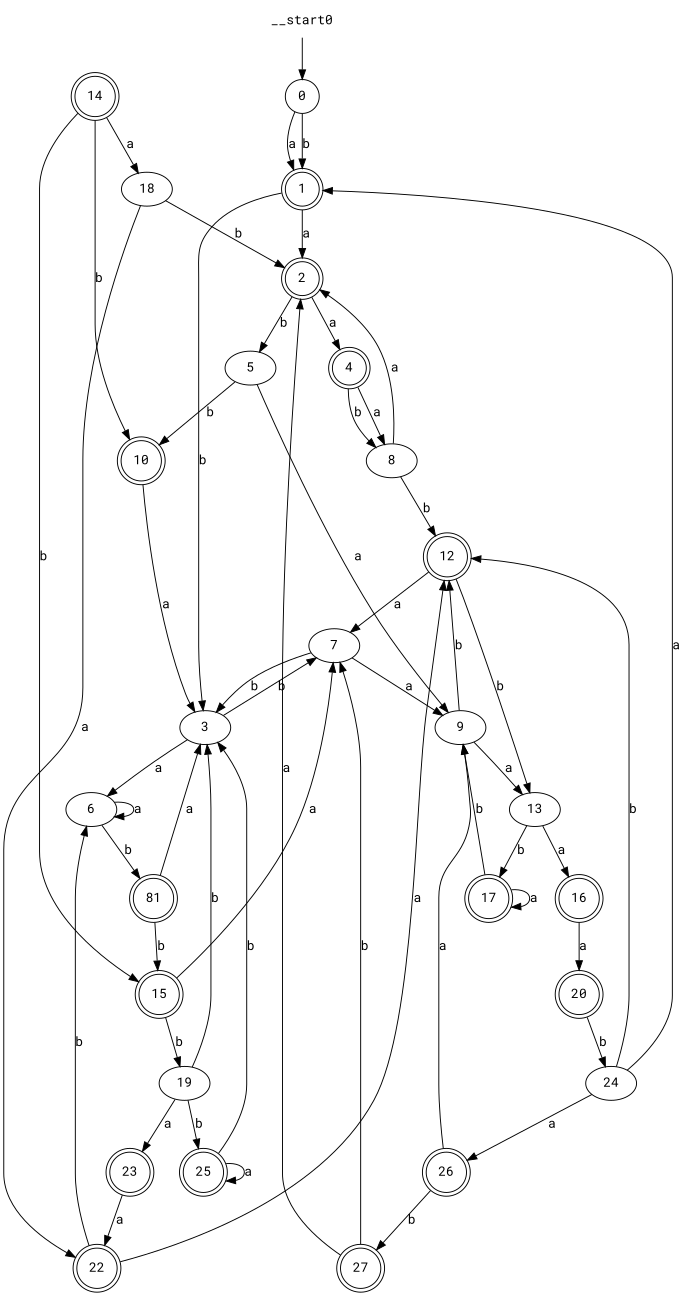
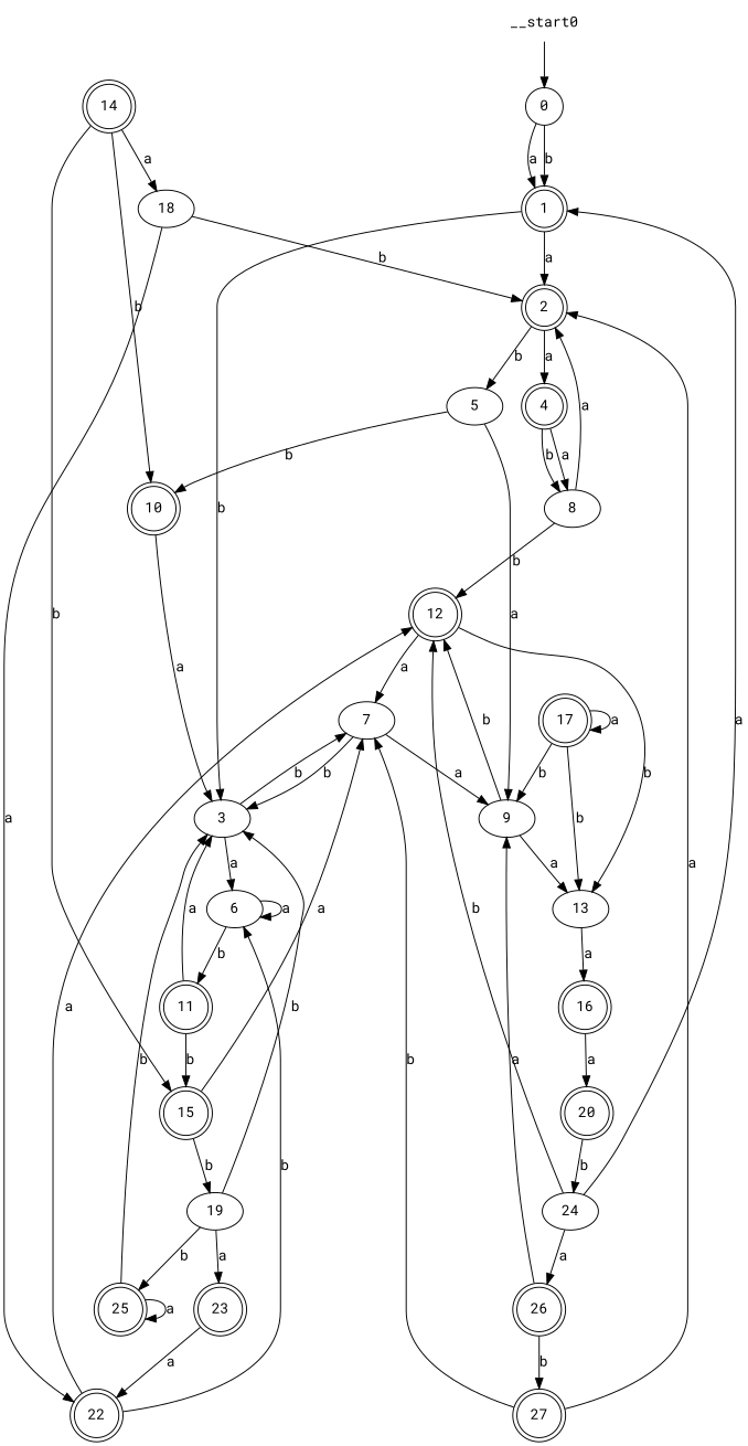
  digraph {
    fontname="Roboto Mono"
    node [fontname="Roboto Mono" shape=doublecircle]
    edge [fontname="Roboto Mono"]
    __start0 [shape=none]
    0 [shape=circle]
    1
    2
    3 [shape=""]
    4
    5 [shape=""]
    6 [shape=""]
    7 [shape=""]
    8 [shape=""]
    9 [shape=""]
    10
-   11 [label=81]
+   11
    12
    13 [shape=""]
    15
    16
    17
    14
    18 [shape=""]
    19 [shape=""]
    20
    22
    23
    25
    24 [shape=""]
    26
    27
    __start0 -> 0
    0 -> 1 [label=a]
    0 -> 1 [label=b]
    1 -> 2 [label=a]
    1 -> 3 [label=b]
    2 -> 4 [label=a]
    2 -> 5 [label=b]
    3 -> 6 [label=a]
    3 -> 7 [label=b]
    4 -> 8 [label=a]
    4 -> 8 [label=b]
    5 -> 9 [label=a]
    5 -> 10 [label=b]
    6 -> 6 [label=a]
    6 -> 11 [label=b]
    7 -> 3 [label=b]
    7 -> 9 [label=a]
    8 -> 2 [label=a]
    8 -> 12 [label=b]
    9 -> 12 [label=b]
    9 -> 13 [label=a]
    10 -> 3 [label=a]
    11 -> 3 [label=a]
    11 -> 15 [label=b]
    12 -> 7 [label=a]
    12 -> 13 [label=b]
    13 -> 16 [label=a]
-   13 -> 17 [label=b]
+   17 -> 13 [label=b]
    15 -> 7 [label=a]
    15 -> 19 [label=b]
    16 -> 20 [label=a]
    17 -> 9 [label=b]
    17 -> 17 [label=a]
    14 -> 10 [label=b]
    14 -> 15 [label=b]
    14 -> 18 [label=a]
    18 -> 2 [label=b]
    18 -> 22 [label=a]
    19 -> 3 [label=b]
    19 -> 23 [label=a]
    19 -> 25 [label=b]
    20 -> 24 [label=b]
    22 -> 6 [label=b]
    22 -> 12 [label=a]
    23 -> 22 [label=a]
    25 -> 3 [label=b]
    25 -> 25 [label=a]
    24 -> 1 [label=a]
    24 -> 12 [label=b]
    24 -> 26 [label=a]
    26 -> 9 [label=a]
    26 -> 27 [label=b]
    27 -> 2 [label=a]
    27 -> 7 [label=b]
  }
